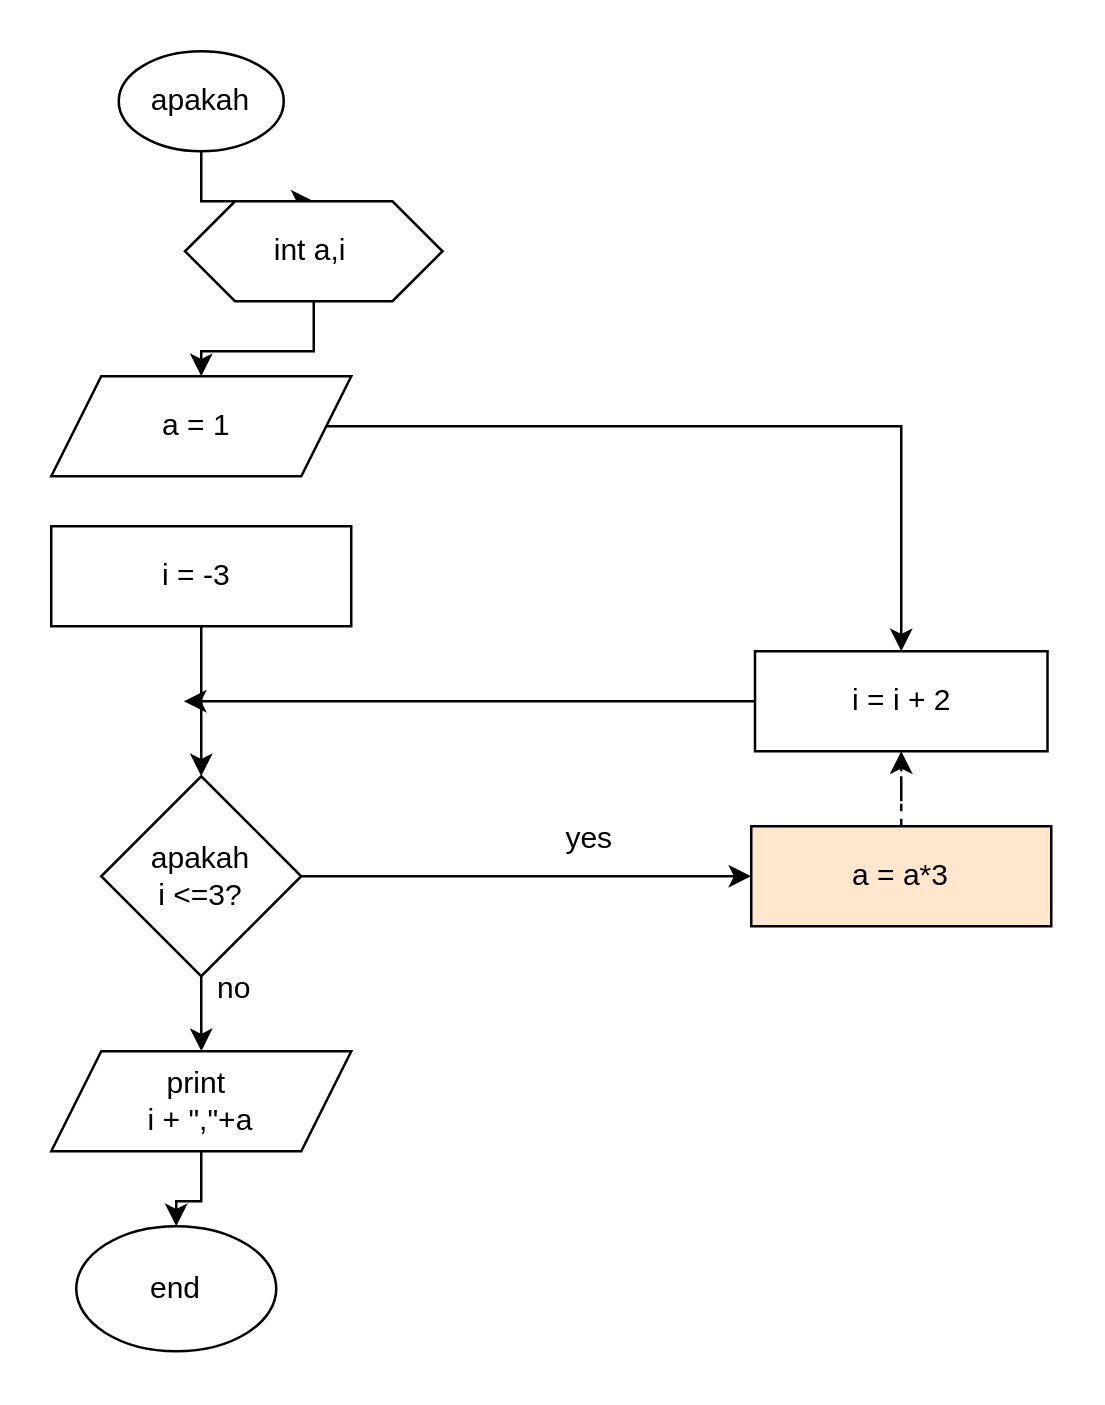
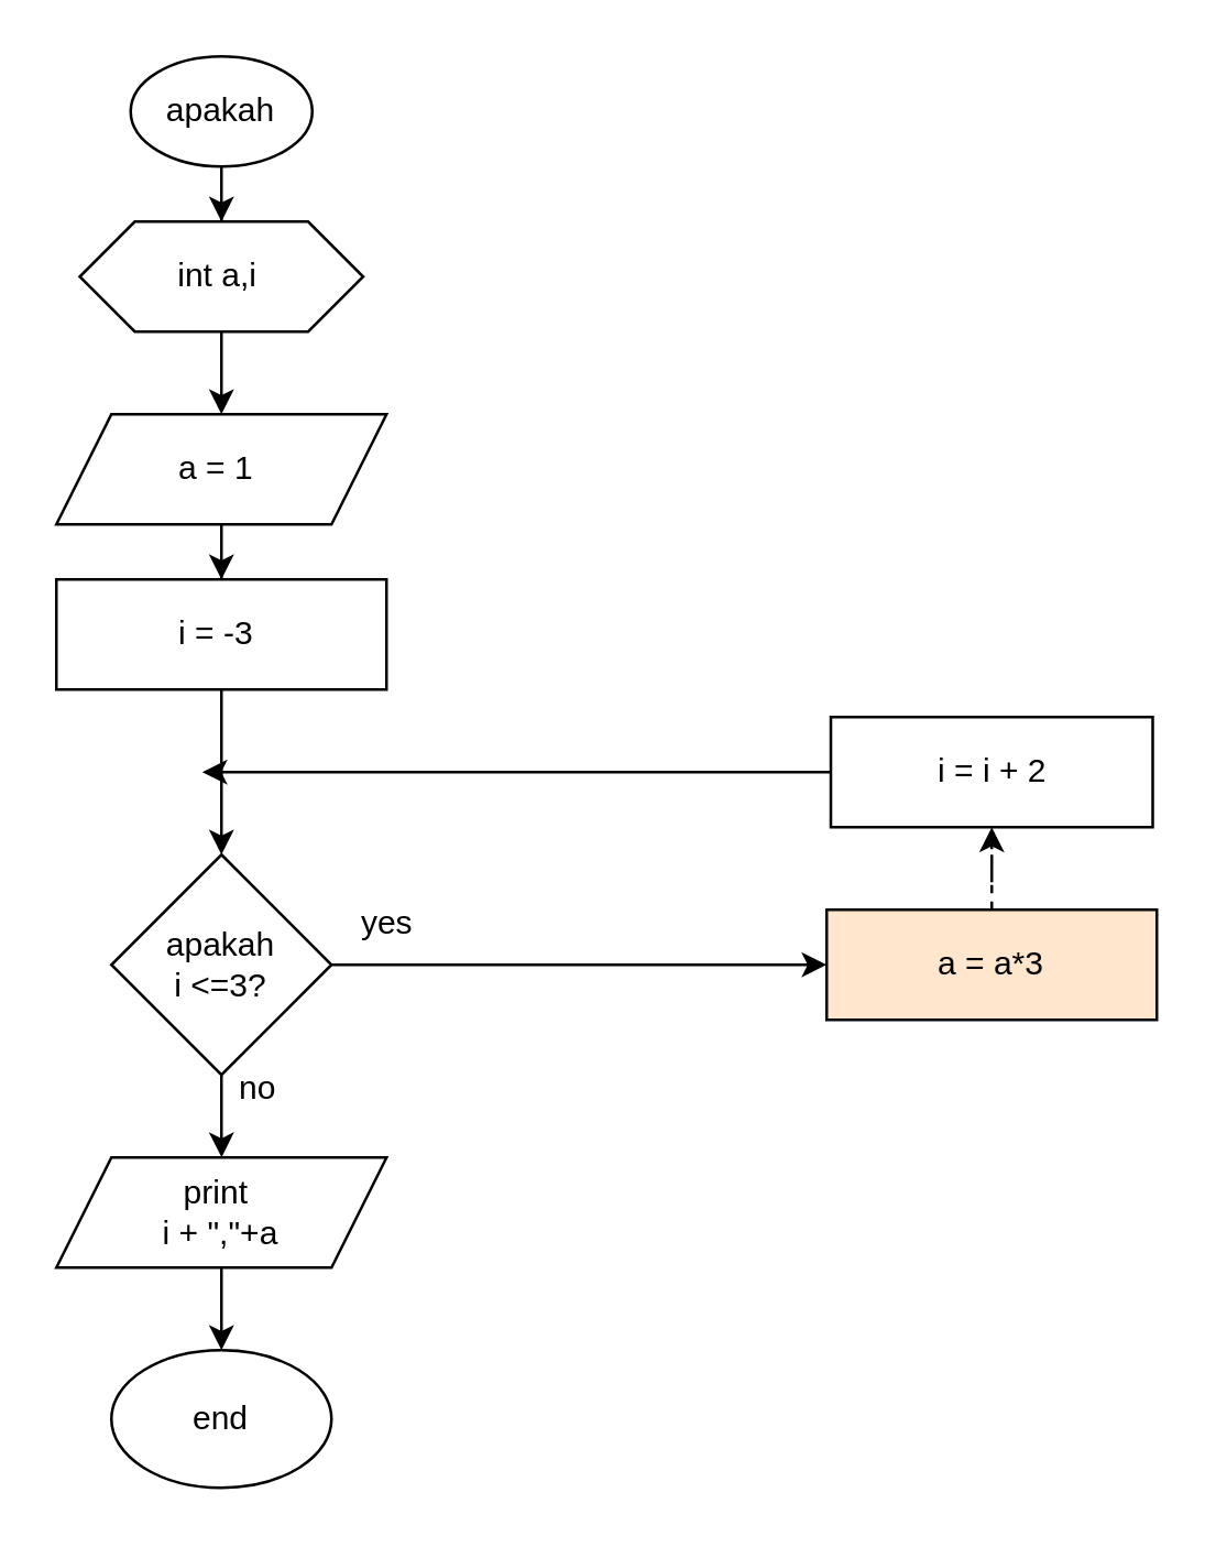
  <mxCell id="0" />
  <mxCell id="1" parent="0" />
  <mxCell id="2" value="" style="edgeStyle=orthogonalEdgeStyle;rounded=0;orthogonalLoop=1;jettySize=auto;html=1;shadow=0;" edge="1" parent="1" source="3" target="5"><mxGeometry relative="1" as="geometry" /></mxCell>
  <mxCell id="3" value="apakah" style="ellipse;whiteSpace=wrap;html=1;shadow=0;" vertex="1" parent="1"><mxGeometry x="47" y="20" width="66" height="40" as="geometry" /></mxCell>
  <mxCell id="4" value="" style="edgeStyle=orthogonalEdgeStyle;rounded=0;orthogonalLoop=1;jettySize=auto;html=1;shadow=0;" edge="1" parent="1" source="5" target="7"><mxGeometry relative="1" as="geometry" /></mxCell>
- <mxCell id="5" value="int a,i&amp;nbsp;" style="shape=hexagon;perimeter=hexagonPerimeter2;whiteSpace=wrap;html=1;fixedSize=1;shadow=0;" vertex="1" parent="1"><mxGeometry x="73.5" y="80" width="103" height="40" as="geometry" /></mxCell>
- <mxCell id="6" value="" style="edgeStyle=orthogonalEdgeStyle;rounded=0;orthogonalLoop=1;jettySize=auto;html=1;shadow=0;" edge="1" parent="1" source="7" target="19"><mxGeometry relative="1" as="geometry" /></mxCell>
+ <mxCell id="5" value="int a,i&amp;nbsp;" style="shape=hexagon;perimeter=hexagonPerimeter2;whiteSpace=wrap;html=1;fixedSize=1;shadow=0;" vertex="1" parent="1"><mxGeometry x="28.5" y="80" width="103" height="40" as="geometry" /></mxCell>
+ <mxCell id="6" value="" style="edgeStyle=orthogonalEdgeStyle;rounded=0;orthogonalLoop=1;jettySize=auto;html=1;shadow=0;" edge="1" parent="1" source="7" target="9"><mxGeometry relative="1" as="geometry" /></mxCell>
  <mxCell id="7" value="a = 1&amp;nbsp;" style="shape=parallelogram;perimeter=parallelogramPerimeter;whiteSpace=wrap;html=1;fixedSize=1;shadow=0;" vertex="1" parent="1"><mxGeometry x="20" y="150" width="120" height="40" as="geometry" /></mxCell>
  <mxCell id="8" value="" style="edgeStyle=orthogonalEdgeStyle;rounded=0;orthogonalLoop=1;jettySize=auto;html=1;shadow=0;" edge="1" parent="1" source="9" target="12"><mxGeometry relative="1" as="geometry" /></mxCell>
  <mxCell id="9" value="i = -3&amp;nbsp;" style="whiteSpace=wrap;html=1;shadow=0;" vertex="1" parent="1"><mxGeometry x="20" y="210" width="120" height="40" as="geometry" /></mxCell>
  <mxCell id="10" value="" style="edgeStyle=orthogonalEdgeStyle;rounded=0;orthogonalLoop=1;jettySize=auto;html=1;shadow=0;" edge="1" parent="1" source="12"><mxGeometry relative="1" as="geometry"><mxPoint x="80.067" y="420" as="targetPoint" /></mxGeometry></mxCell>
  <mxCell id="11" value="" style="edgeStyle=orthogonalEdgeStyle;rounded=0;orthogonalLoop=1;jettySize=auto;html=1;shadow=0;" edge="1" parent="1" source="12" target="17"><mxGeometry relative="1" as="geometry" /></mxCell>
  <mxCell id="12" value="apakah&lt;div&gt;&amp;nbsp;i &amp;lt;=3?&amp;nbsp;&lt;/div&gt;" style="rhombus;whiteSpace=wrap;html=1;shadow=0;" vertex="1" parent="1"><mxGeometry x="40" y="310" width="80" height="80" as="geometry" /></mxCell>
  <mxCell id="13" value="" style="edgeStyle=orthogonalEdgeStyle;rounded=0;orthogonalLoop=1;jettySize=auto;html=1;shadow=0;" edge="1" parent="1" source="14" target="15"><mxGeometry relative="1" as="geometry" /></mxCell>
  <mxCell id="14" value="print&amp;nbsp;&lt;div&gt;i + &quot;,&quot;+a&lt;/div&gt;" style="shape=parallelogram;perimeter=parallelogramPerimeter;whiteSpace=wrap;html=1;fixedSize=1;shadow=0;" vertex="1" parent="1"><mxGeometry x="20" y="420" width="120" height="40" as="geometry" /></mxCell>
- <mxCell id="15" value="end" style="ellipse;whiteSpace=wrap;html=1;shadow=0;" vertex="1" parent="1"><mxGeometry x="30" y="490" width="80" height="50" as="geometry" /></mxCell>
+ <mxCell id="15" value="end" style="ellipse;whiteSpace=wrap;html=1;shadow=0;" vertex="1" parent="1"><mxGeometry x="40" y="490" width="80" height="50" as="geometry" /></mxCell>
  <mxCell id="16" value="" style="edgeStyle=orthogonalEdgeStyle;rounded=0;orthogonalLoop=1;jettySize=auto;html=1;shadow=0;dashed=1;" edge="1" parent="1" source="17" target="19"><mxGeometry relative="1" as="geometry" /></mxCell>
  <mxCell id="17" value="a = a*3" style="whiteSpace=wrap;html=1;shadow=0;fillColor=#ffe6cc;" vertex="1" parent="1"><mxGeometry x="300" y="330" width="120" height="40" as="geometry" /></mxCell>
  <mxCell id="18" style="edgeStyle=orthogonalEdgeStyle;rounded=0;orthogonalLoop=1;jettySize=auto;html=1;shadow=0;" edge="1" parent="1" source="19"><mxGeometry relative="1" as="geometry"><mxPoint x="73" y="280" as="targetPoint" /></mxGeometry></mxCell>
  <mxCell id="19" value="i = i + 2" style="whiteSpace=wrap;html=1;shadow=0;" vertex="1" parent="1"><mxGeometry x="301.5" y="260" width="117" height="40" as="geometry" /></mxCell>
- <mxCell id="20" value="yes" style="text;html=1;align=center;verticalAlign=middle;resizable=0;points=[];autosize=1;strokeColor=none;fillColor=none;shadow=0;" vertex="1" parent="1"><mxGeometry x="215" y="320" width="40" height="30" as="geometry" /></mxCell>
+ <mxCell id="20" value="yes" style="text;html=1;align=center;verticalAlign=middle;resizable=0;points=[];autosize=1;strokeColor=none;fillColor=none;shadow=0;" vertex="1" parent="1"><mxGeometry x="120" y="320" width="40" height="30" as="geometry" /></mxCell>
  <mxCell id="21" value="no" style="text;html=1;align=center;verticalAlign=middle;resizable=0;points=[];autosize=1;strokeColor=none;fillColor=none;shadow=0;" vertex="1" parent="1"><mxGeometry x="73" y="380" width="40" height="30" as="geometry" /></mxCell>
